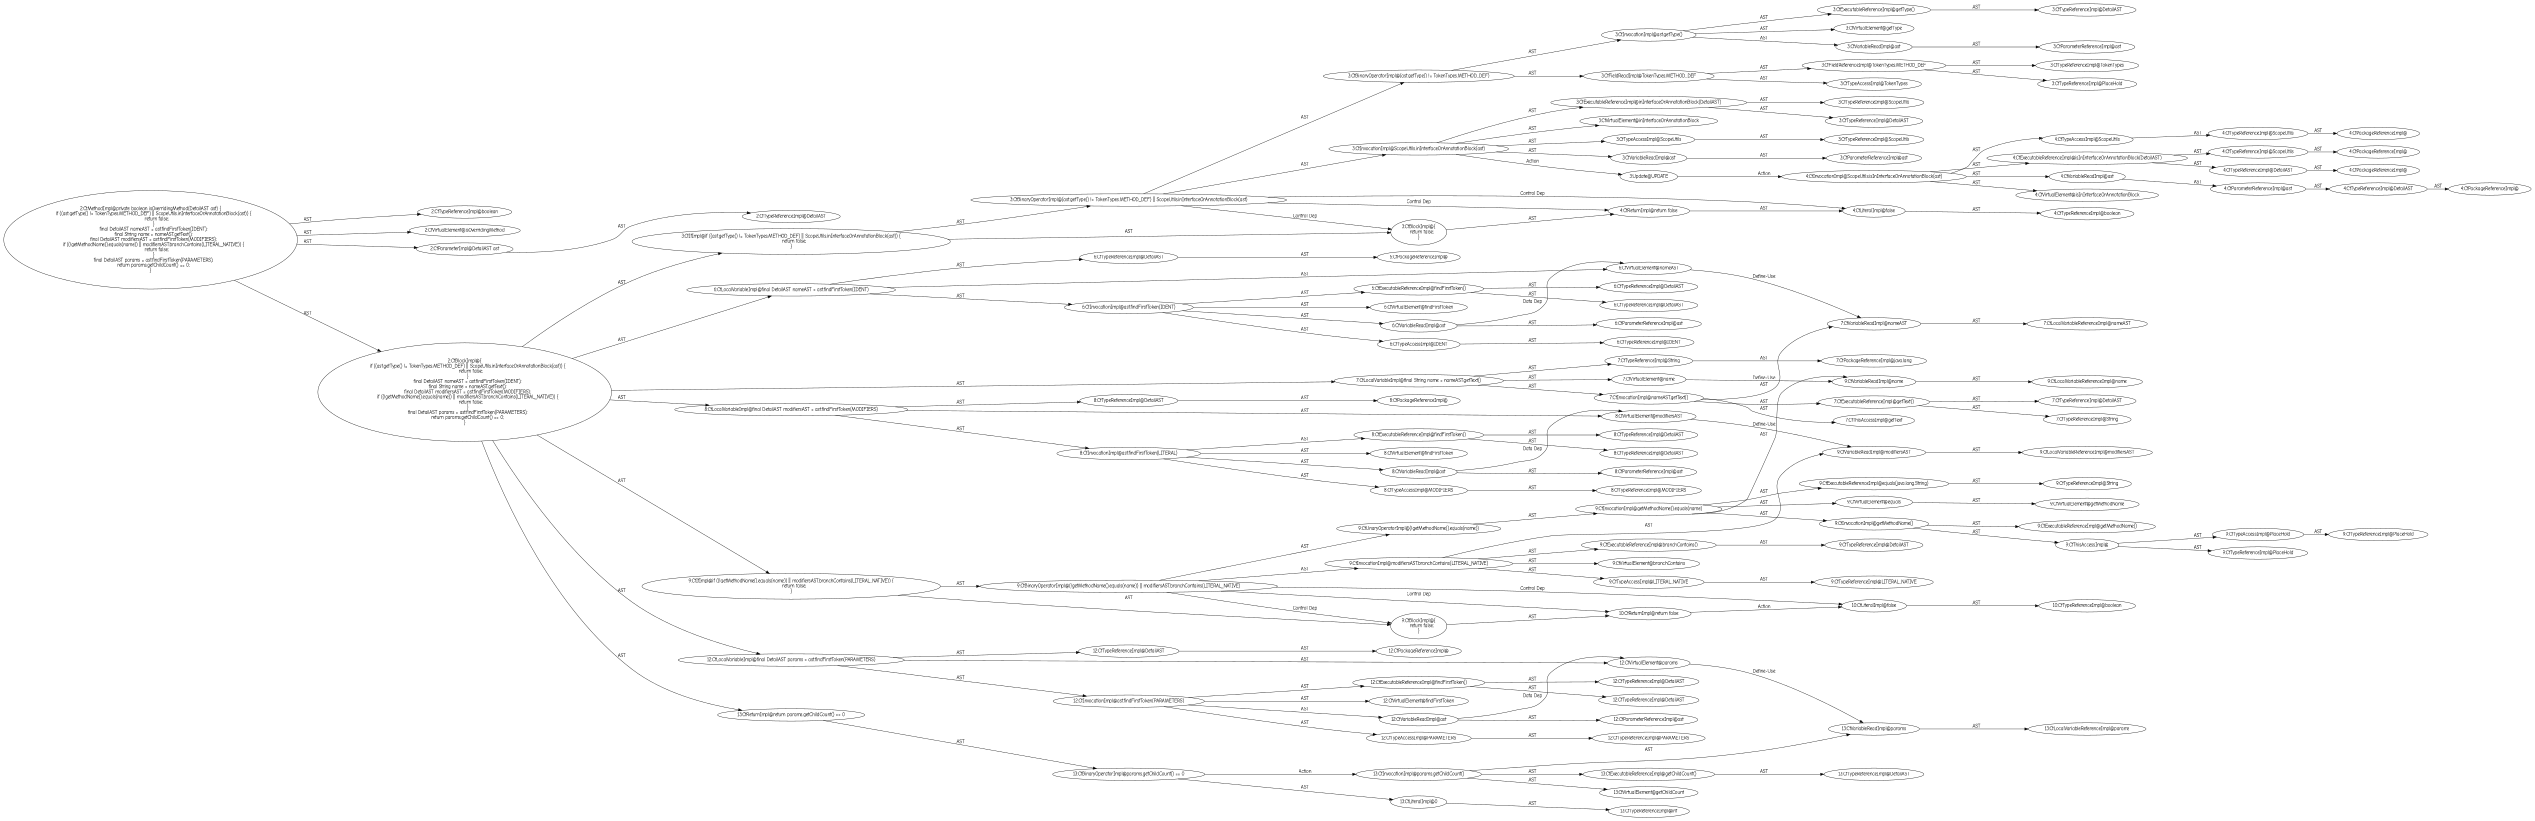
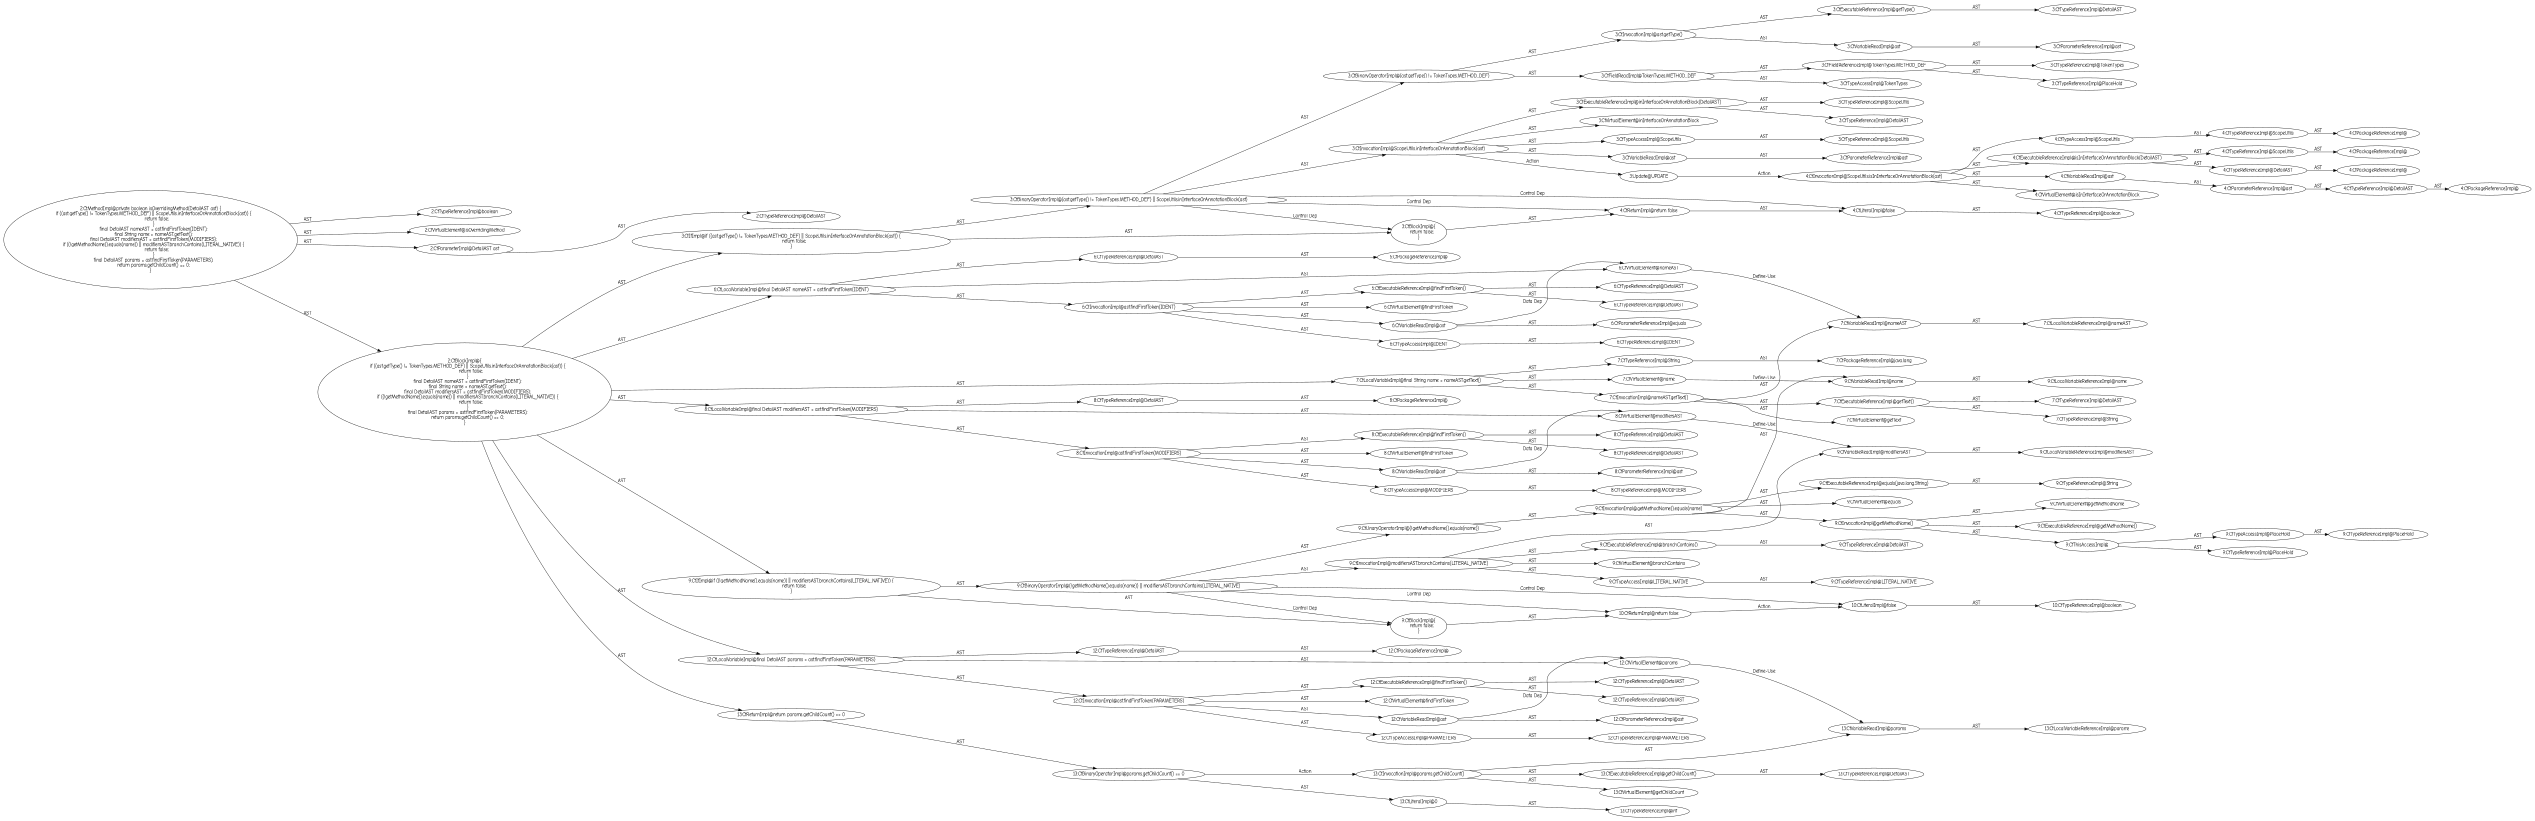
  digraph {
    fontname="Comic Neue"
    rankdir=LR
    node [fontname="Comic Neue" shape=ellipse]
    edge [fontname="Comic Neue"]
    n1 [label="2:CtTypeReferenceImpl@boolean"]
    n2 [label="2:CtVirtualElement@isOverridingMethod"]
    n3 [label="2:CtParameterImpl@DetailAST ast"]
    n4 [label="2:CtTypeReferenceImpl@DetailAST"]
    n5 [label="3:CtExecutableReferenceImpl@getType()"]
    n6 [label="3:CtTypeReferenceImpl@DetailAST"]
-   n7 [label="3:CtVirtualElement@getType"]
    n8 [label="3:CtVariableReadImpl@ast"]
    n9 [label="3:CtParameterReferenceImpl@ast"]
    n10 [label="3:CtInvocationImpl@ast.getType()"]
    n11 [label="3:CtFieldReferenceImpl@TokenTypes.METHOD_DEF"]
    n12 [label="3:CtTypeReferenceImpl@TokenTypes"]
    n13 [label="3:CtTypeReferenceImpl@PlaceHold"]
    n14 [label="3:CtFieldReadImpl@TokenTypes.METHOD_DEF"]
    n15 [label="3:CtTypeAccessImpl@TokenTypes"]
    n16 [label="3:CtBinaryOperatorImpl@(ast.getType() != TokenTypes.METHOD_DEF)"]
    n17 [label="3:CtExecutableReferenceImpl@inInterfaceOrAnnotationBlock(DetailAST)"]
    n18 [label="3:CtTypeReferenceImpl@ScopeUtils"]
    n19 [label="3:CtTypeReferenceImpl@DetailAST"]
    n20 [label="3:CtVirtualElement@inInterfaceOrAnnotationBlock"]
    n21 [label="3:CtTypeAccessImpl@ScopeUtils"]
    n22 [label="3:CtTypeReferenceImpl@ScopeUtils"]
    n23 [label="3:CtVariableReadImpl@ast"]
    n24 [label="3:CtParameterReferenceImpl@ast"]
    n25 [label="3:CtInvocationImpl@ScopeUtils.inInterfaceOrAnnotationBlock(ast)"]
    n26 [label="3:Update@UPDATE"]
    n27 [label="4:CtInvocationImpl@ScopeUtils.isInInterfaceOrAnnotationBlock(ast)"]
    n28 [label="3:CtBinaryOperatorImpl@(ast.getType() != TokenTypes.METHOD_DEF) || ScopeUtils.inInterfaceOrAnnotationBlock(ast)"]
    n29 [label="4:CtLiteralImpl@false"]
    n30 [label="4:CtReturnImpl@return false"]
    n31 [label="3:CtBlockImpl@\{\n    return false;\n\}"]
    n32 [label="4:CtTypeReferenceImpl@boolean"]
    n33 [label="3:CtIfImpl@if ((ast.getType() != TokenTypes.METHOD_DEF) || ScopeUtils.inInterfaceOrAnnotationBlock(ast)) \{\n    return false;\n\}"]
    n34 [label="6:CtTypeReferenceImpl@DetailAST"]
    n35 [label="6:CtPackageReferenceImpl@"]
    n36 [label="6:CtExecutableReferenceImpl@findFirstToken()"]
    n37 [label="6:CtTypeReferenceImpl@DetailAST"]
    n38 [label="6:CtTypeReferenceImpl@DetailAST"]
    n39 [label="6:CtVirtualElement@findFirstToken"]
    n40 [label="6:CtVariableReadImpl@ast"]
-   n41 [label="6:CtParameterReferenceImpl@ast"]
+   n41 [label="6:CtParameterReferenceImpl@equals"]
    n42 [label="6:CtVirtualElement@nameAST"]
    n43 [label="7:CtVariableReadImpl@nameAST"]
    n44 [label="6:CtTypeAccessImpl@IDENT"]
    n45 [label="6:CtTypeReferenceImpl@IDENT"]
    n46 [label="6:CtInvocationImpl@ast.findFirstToken(IDENT)"]
    n47 [label="7:CtLocalVariableReferenceImpl@nameAST"]
    n48 [label="6:CtLocalVariableImpl@final DetailAST nameAST = ast.findFirstToken(IDENT)"]
    n49 [label="7:CtTypeReferenceImpl@String"]
    n50 [label="7:CtPackageReferenceImpl@java.lang"]
    n51 [label="7:CtExecutableReferenceImpl@getText()"]
    n52 [label="7:CtTypeReferenceImpl@DetailAST"]
    n53 [label="7:CtTypeReferenceImpl@String"]
-   n54 [label="7:CtThisAccessImpl@getText"]
+   n54 [label="7:CtVirtualElement@getText"]
    n55 [label="7:CtVirtualElement@name"]
    n56 [label="9:CtVariableReadImpl@name"]
    n57 [label="7:CtInvocationImpl@nameAST.getText()"]
    n58 [label="9:CtLocalVariableReferenceImpl@name"]
    n59 [label="7:CtLocalVariableImpl@final String name = nameAST.getText()"]
    n60 [label="8:CtTypeReferenceImpl@DetailAST"]
    n61 [label="8:CtPackageReferenceImpl@"]
    n62 [label="8:CtExecutableReferenceImpl@findFirstToken()"]
    n63 [label="8:CtTypeReferenceImpl@DetailAST"]
    n64 [label="8:CtTypeReferenceImpl@DetailAST"]
    n65 [label="8:CtVirtualElement@findFirstToken"]
    n66 [label="8:CtVariableReadImpl@ast"]
    n67 [label="8:CtParameterReferenceImpl@ast"]
    n68 [label="8:CtVirtualElement@modifiersAST"]
    n69 [label="9:CtVariableReadImpl@modifiersAST"]
    n70 [label="8:CtTypeAccessImpl@MODIFIERS"]
    n71 [label="8:CtTypeReferenceImpl@MODIFIERS"]
-   n72 [label="8:CtInvocationImpl@ast.findFirstToken(LITERAL)"]
+   n72 [label="8:CtInvocationImpl@ast.findFirstToken(MODIFIERS)"]
    n73 [label="9:CtLocalVariableReferenceImpl@modifiersAST"]
    n74 [label="8:CtLocalVariableImpl@final DetailAST modifiersAST = ast.findFirstToken(MODIFIERS)"]
    n75 [label="9:CtExecutableReferenceImpl@equals(java.lang.String)"]
    n76 [label="9:CtTypeReferenceImpl@String"]
    n77 [label="9:CtVirtualElement@equals"]
    n78 [label="9:CtExecutableReferenceImpl@getMethodName()"]
    n79 [label="9:CtVirtualElement@getMethodName"]
    n80 [label="9:CtTypeAccessImpl@PlaceHold"]
    n81 [label="9:CtTypeReferenceImpl@PlaceHold"]
    n82 [label="9:CtThisAccessImpl@"]
    n83 [label="9:CtTypeReferenceImpl@PlaceHold"]
    n84 [label="9:CtInvocationImpl@getMethodName()"]
    n85 [label="9:CtInvocationImpl@getMethodName().equals(name)"]
    n86 [label="9:CtUnaryOperatorImpl@(!getMethodName().equals(name))"]
    n87 [label="9:CtExecutableReferenceImpl@branchContains()"]
    n88 [label="9:CtTypeReferenceImpl@DetailAST"]
    n89 [label="9:CtVirtualElement@branchContains"]
    n90 [label="9:CtTypeAccessImpl@LITERAL_NATIVE"]
    n91 [label="9:CtTypeReferenceImpl@LITERAL_NATIVE"]
    n92 [label="9:CtInvocationImpl@modifiersAST.branchContains(LITERAL_NATIVE)"]
    n93 [label="9:CtBinaryOperatorImpl@(!getMethodName().equals(name)) || modifiersAST.branchContains(LITERAL_NATIVE)"]
    n94 [label="10:CtLiteralImpl@false"]
    n95 [label="10:CtReturnImpl@return false"]
    n96 [label="9:CtBlockImpl@\{\n    return false;\n\}"]
    n97 [label="10:CtTypeReferenceImpl@boolean"]
    n98 [label="9:CtIfImpl@if ((!getMethodName().equals(name)) || modifiersAST.branchContains(LITERAL_NATIVE)) \{\n    return false;\n\}"]
    n99 [label="12:CtTypeReferenceImpl@DetailAST"]
    n100 [label="12:CtPackageReferenceImpl@"]
    n101 [label="12:CtExecutableReferenceImpl@findFirstToken()"]
    n102 [label="12:CtTypeReferenceImpl@DetailAST"]
    n103 [label="12:CtTypeReferenceImpl@DetailAST"]
    n104 [label="12:CtVirtualElement@findFirstToken"]
    n105 [label="12:CtVariableReadImpl@ast"]
    n106 [label="12:CtParameterReferenceImpl@ast"]
    n107 [label="12:CtVirtualElement@params"]
    n108 [label="13:CtVariableReadImpl@params"]
    n109 [label="12:CtTypeAccessImpl@PARAMETERS"]
    n110 [label="12:CtTypeReferenceImpl@PARAMETERS"]
    n111 [label="12:CtInvocationImpl@ast.findFirstToken(PARAMETERS)"]
    n112 [label="13:CtLocalVariableReferenceImpl@params"]
    n113 [label="12:CtLocalVariableImpl@final DetailAST params = ast.findFirstToken(PARAMETERS)"]
    n114 [label="13:CtExecutableReferenceImpl@getChildCount()"]
    n115 [label="13:CtTypeReferenceImpl@DetailAST"]
    n116 [label="13:CtVirtualElement@getChildCount"]
    n117 [label="13:CtInvocationImpl@params.getChildCount()"]
    n118 [label="13:CtLiteralImpl@0"]
    n119 [label="13:CtTypeReferenceImpl@int"]
    n120 [label="13:CtBinaryOperatorImpl@params.getChildCount() == 0"]
    n121 [label="13:CtReturnImpl@return params.getChildCount() == 0"]
    n122 [label="2:CtBlockImpl@\{\n    if ((ast.getType() != TokenTypes.METHOD_DEF) || ScopeUtils.inInterfaceOrAnnotationBlock(ast)) \{\n        return false;\n    \}\n    final DetailAST nameAST = ast.findFirstToken(IDENT);\n    final String name = nameAST.getText();\n    final DetailAST modifiersAST = ast.findFirstToken(MODIFIERS);\n    if ((!getMethodName().equals(name)) || modifiersAST.branchContains(LITERAL_NATIVE)) \{\n        return false;\n    \}\n    final DetailAST params = ast.findFirstToken(PARAMETERS);\n    return params.getChildCount() == 0;\n\}"]
    n123 [label="2:CtMethodImpl@private boolean isOverridingMethod(DetailAST ast) \{\n    if ((ast.getType() != TokenTypes.METHOD_DEF) || ScopeUtils.inInterfaceOrAnnotationBlock(ast)) \{\n        return false;\n    \}\n    final DetailAST nameAST = ast.findFirstToken(IDENT);\n    final String name = nameAST.getText();\n    final DetailAST modifiersAST = ast.findFirstToken(MODIFIERS);\n    if ((!getMethodName().equals(name)) || modifiersAST.branchContains(LITERAL_NATIVE)) \{\n        return false;\n    \}\n    final DetailAST params = ast.findFirstToken(PARAMETERS);\n    return params.getChildCount() == 0;\n\}"]
    n124 [label="4:CtTypeAccessImpl@ScopeUtils"]
    n125 [label="4:CtExecutableReferenceImpl@isInInterfaceOrAnnotationBlock(DetailAST)"]
    n126 [label="4:CtVariableReadImpl@ast"]
    n127 [label="4:CtVirtualElement@isInInterfaceOrAnnotationBlock"]
    n128 [label="4:CtPackageReferenceImpl@"]
    n129 [label="4:CtTypeReferenceImpl@ScopeUtils"]
    n130 [label="4:CtPackageReferenceImpl@"]
    n131 [label="4:CtTypeReferenceImpl@ScopeUtils"]
    n132 [label="4:CtPackageReferenceImpl@"]
    n133 [label="4:CtTypeReferenceImpl@DetailAST"]
    n134 [label="4:CtPackageReferenceImpl@"]
    n135 [label="4:CtTypeReferenceImpl@DetailAST"]
    n136 [label="4:CtParameterReferenceImpl@ast"]
    n3 -> n4 [label=AST]
    n5 -> n6 [label=AST]
    n8 -> n9 [label=AST]
    n10 -> n5 [label=AST]
-   n10 -> n7 [label=AST]
    n10 -> n8 [label=AST]
    n11 -> n12 [label=AST]
    n11 -> n13 [label=AST]
    n14 -> n11 [label=AST]
    n14 -> n15 [label=AST]
    n16 -> n10 [label=AST]
    n16 -> n14 [label=AST]
    n17 -> n18 [label=AST]
    n17 -> n19 [label=AST]
    n21 -> n22 [label=AST]
    n23 -> n24 [label=AST]
    n25 -> n17 [label=AST]
    n25 -> n20 [label=AST]
    n25 -> n21 [label=AST]
    n25 -> n23 [label=AST]
    n25 -> n26 [label=Action]
    n26 -> n27 [label=Action]
    n27 -> n124 [label=AST]
    n27 -> n125 [label=AST]
    n27 -> n126 [label=AST]
    n27 -> n127 [label=AST]
    n28 -> n16 [label=AST]
    n28 -> n25 [label=AST]
    n28 -> n29 [label="Control Dep"]
    n28 -> n30 [label="Control Dep"]
    n28 -> n31 [label="Control Dep"]
    n29 -> n32 [label=AST]
    n30 -> n29 [label=AST]
    n31 -> n30 [label=AST]
    n33 -> n28 [label=AST]
    n33 -> n31 [label=AST]
    n34 -> n35 [label=AST]
    n36 -> n37 [label=AST]
    n36 -> n38 [label=AST]
    n40 -> n41 [label=AST]
    n40 -> n42 [label="Data Dep"]
    n42 -> n43 [label="Define-Use"]
    n43 -> n47 [label=AST]
    n44 -> n45 [label=AST]
    n46 -> n36 [label=AST]
    n46 -> n39 [label=AST]
    n46 -> n40 [label=AST]
    n46 -> n44 [label=AST]
    n48 -> n34 [label=AST]
    n48 -> n42 [label=AST]
    n48 -> n46 [label=AST]
    n49 -> n50 [label=AST]
    n51 -> n52 [label=AST]
    n51 -> n53 [label=AST]
    n55 -> n56 [label="Define-Use"]
    n56 -> n58 [label=AST]
    n57 -> n43 [label=AST]
    n57 -> n51 [label=AST]
    n57 -> n54 [label=AST]
    n59 -> n49 [label=AST]
    n59 -> n55 [label=AST]
    n59 -> n57 [label=AST]
    n60 -> n61 [label=AST]
    n62 -> n63 [label=AST]
    n62 -> n64 [label=AST]
    n66 -> n67 [label=AST]
    n66 -> n68 [label="Data Dep"]
    n68 -> n69 [label="Define-Use"]
    n69 -> n73 [label=AST]
    n70 -> n71 [label=AST]
    n72 -> n62 [label=AST]
    n72 -> n65 [label=AST]
    n72 -> n66 [label=AST]
    n72 -> n70 [label=AST]
    n74 -> n60 [label=AST]
    n74 -> n68 [label=AST]
    n74 -> n72 [label=AST]
    n75 -> n76 [label=AST]
    n80 -> n81 [label=AST]
    n82 -> n80 [label=AST]
    n82 -> n83 [label=AST]
    n84 -> n78 [label=AST]
-   n77 -> n79 [label=AST]
+   n84 -> n79 [label=AST]
    n84 -> n82 [label=AST]
    n85 -> n56 [label=AST]
    n85 -> n75 [label=AST]
    n85 -> n77 [label=AST]
    n85 -> n84 [label=AST]
    n86 -> n85 [label=AST]
    n87 -> n88 [label=AST]
    n90 -> n91 [label=AST]
    n92 -> n69 [label=AST]
    n92 -> n87 [label=AST]
    n92 -> n89 [label=AST]
    n92 -> n90 [label=AST]
    n93 -> n86 [label=AST]
    n93 -> n92 [label=AST]
    n93 -> n94 [label="Control Dep"]
    n93 -> n95 [label="Control Dep"]
    n93 -> n96 [label="Control Dep"]
    n94 -> n97 [label=AST]
    n95 -> n94 [label=Action]
    n96 -> n95 [label=AST]
    n98 -> n93 [label=AST]
    n98 -> n96 [label=AST]
    n99 -> n100 [label=AST]
    n101 -> n102 [label=AST]
    n101 -> n103 [label=AST]
    n105 -> n106 [label=AST]
    n105 -> n107 [label="Data Dep"]
    n107 -> n108 [label="Define-Use"]
    n108 -> n112 [label=AST]
    n109 -> n110 [label=AST]
    n111 -> n101 [label=AST]
    n111 -> n104 [label=AST]
    n111 -> n105 [label=AST]
    n111 -> n109 [label=AST]
    n113 -> n99 [label=AST]
    n113 -> n107 [label=AST]
    n113 -> n111 [label=AST]
    n114 -> n115 [label=AST]
    n117 -> n108 [label=AST]
    n117 -> n114 [label=AST]
    n117 -> n116 [label=AST]
    n118 -> n119 [label=AST]
    n120 -> n117 [label=Action]
    n120 -> n118 [label=AST]
    n121 -> n120 [label=AST]
    n122 -> n33 [label=AST]
    n122 -> n48 [label=AST]
    n122 -> n59 [label=AST]
    n122 -> n74 [label=AST]
    n122 -> n98 [label=AST]
    n122 -> n113 [label=AST]
    n122 -> n121 [label=AST]
    n123 -> n1 [label=AST]
    n123 -> n2 [label=AST]
    n123 -> n3 [label=AST]
    n123 -> n122 [label=AST]
    n124 -> n129 [label=AST]
    n125 -> n131 [label=AST]
    n125 -> n133 [label=AST]
    n126 -> n136 [label=AST]
    n129 -> n128 [label=AST]
    n131 -> n130 [label=AST]
    n133 -> n132 [label=AST]
    n135 -> n134 [label=AST]
    n136 -> n135 [label=AST]
  }
